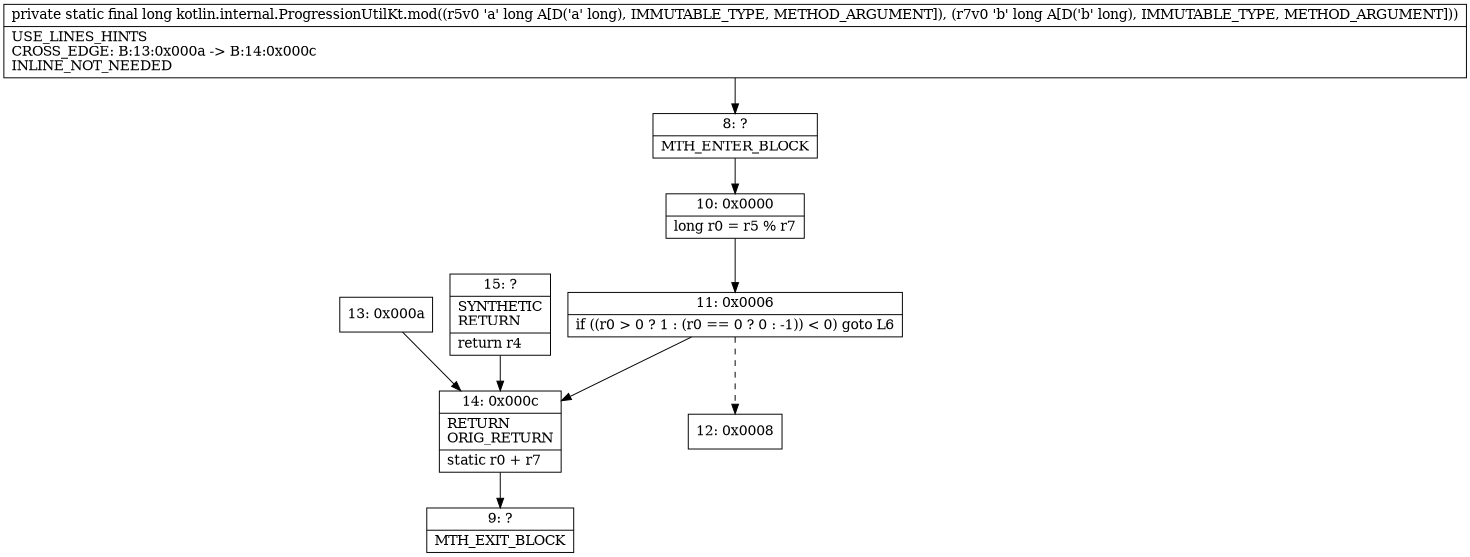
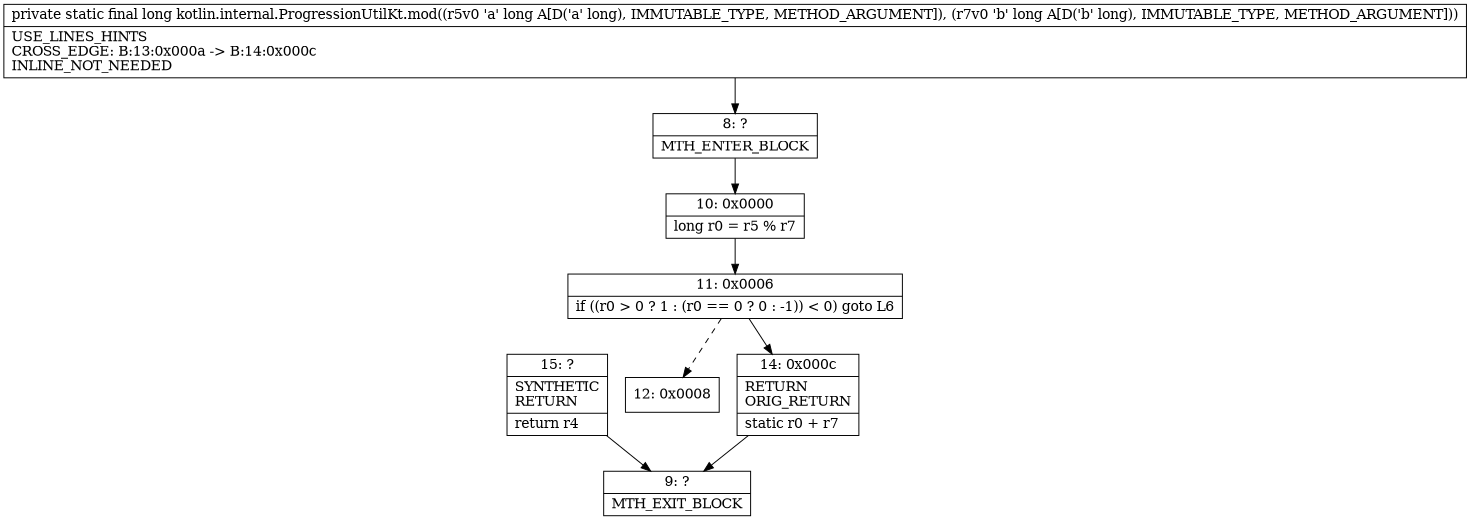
  digraph {
    node [shape=record]
    n1 [label="{8\:\ ?|MTH_ENTER_BLOCK\l}"]
    n2 [label="{10\:\ 0x0000|long r0 = r5 % r7\l}"]
    n3 [label="{11\:\ 0x0006|if ((r0 \> 0 ? 1 : (r0 == 0 ? 0 : \-1)) \< 0) goto L6\l}"]
    n4 [label="{12\:\ 0x0008}"]
    n5 [label="{14\:\ 0x000c|RETURN\lORIG_RETURN\l|static r0 + r7\l}"]
-   n6 [label="{13\:\ 0x000a}"]
    n7 [label="{15\:\ ?|SYNTHETIC\lRETURN\l|return r4\l}"]
    n8 [label="{9\:\ ?|MTH_EXIT_BLOCK\l}"]
    n9 [label="{private static final long kotlin.internal.ProgressionUtilKt.mod((r5v0 'a' long A[D('a' long), IMMUTABLE_TYPE, METHOD_ARGUMENT]), (r7v0 'b' long A[D('b' long), IMMUTABLE_TYPE, METHOD_ARGUMENT]))  | USE_LINES_HINTS\lCROSS_EDGE: B:13:0x000a \-\> B:14:0x000c\lINLINE_NOT_NEEDED\l}"]
    n1 -> n2
    n2 -> n3
    n3 -> n4 [style=dashed]
    n3 -> n5
    n5 -> n8
-   n6 -> n5
-   n7 -> n5
+   n7 -> n8
    n9 -> n1
  }
